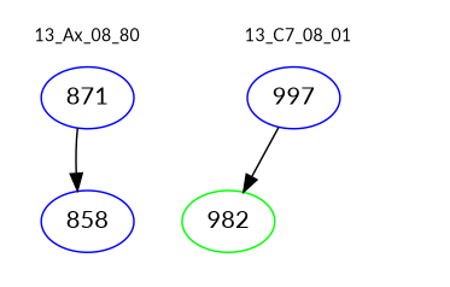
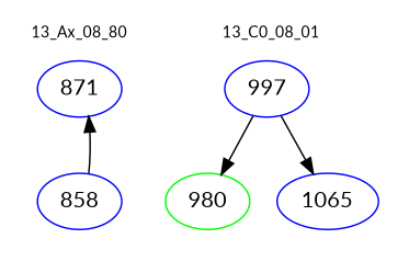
  digraph {
    fontname=Lato
    node [color=blue fontname=Lato]
    edge [color=black fontname=Lato]
    n1 [label=871]
    n2 [label=858]
    n3 [label=997]
-   n4 [color=green label=982]
+   n4 [color=green label=980]
+   n5 [label=1065]
    subgraph cluster_1 {
      color=white
      fontsize=10
      label="13_Ax_08_80"
      n1
      n2
    }
    subgraph cluster_2 {
      color=white
      fontsize=10
-     label="13_C7_08_01"
+     label="13_C0_08_01"
      n3
      n4
+     n5
    }
-   n1 -> n2
+   n2 -> n1
    n3 -> n4
+   n3 -> n5
  }
